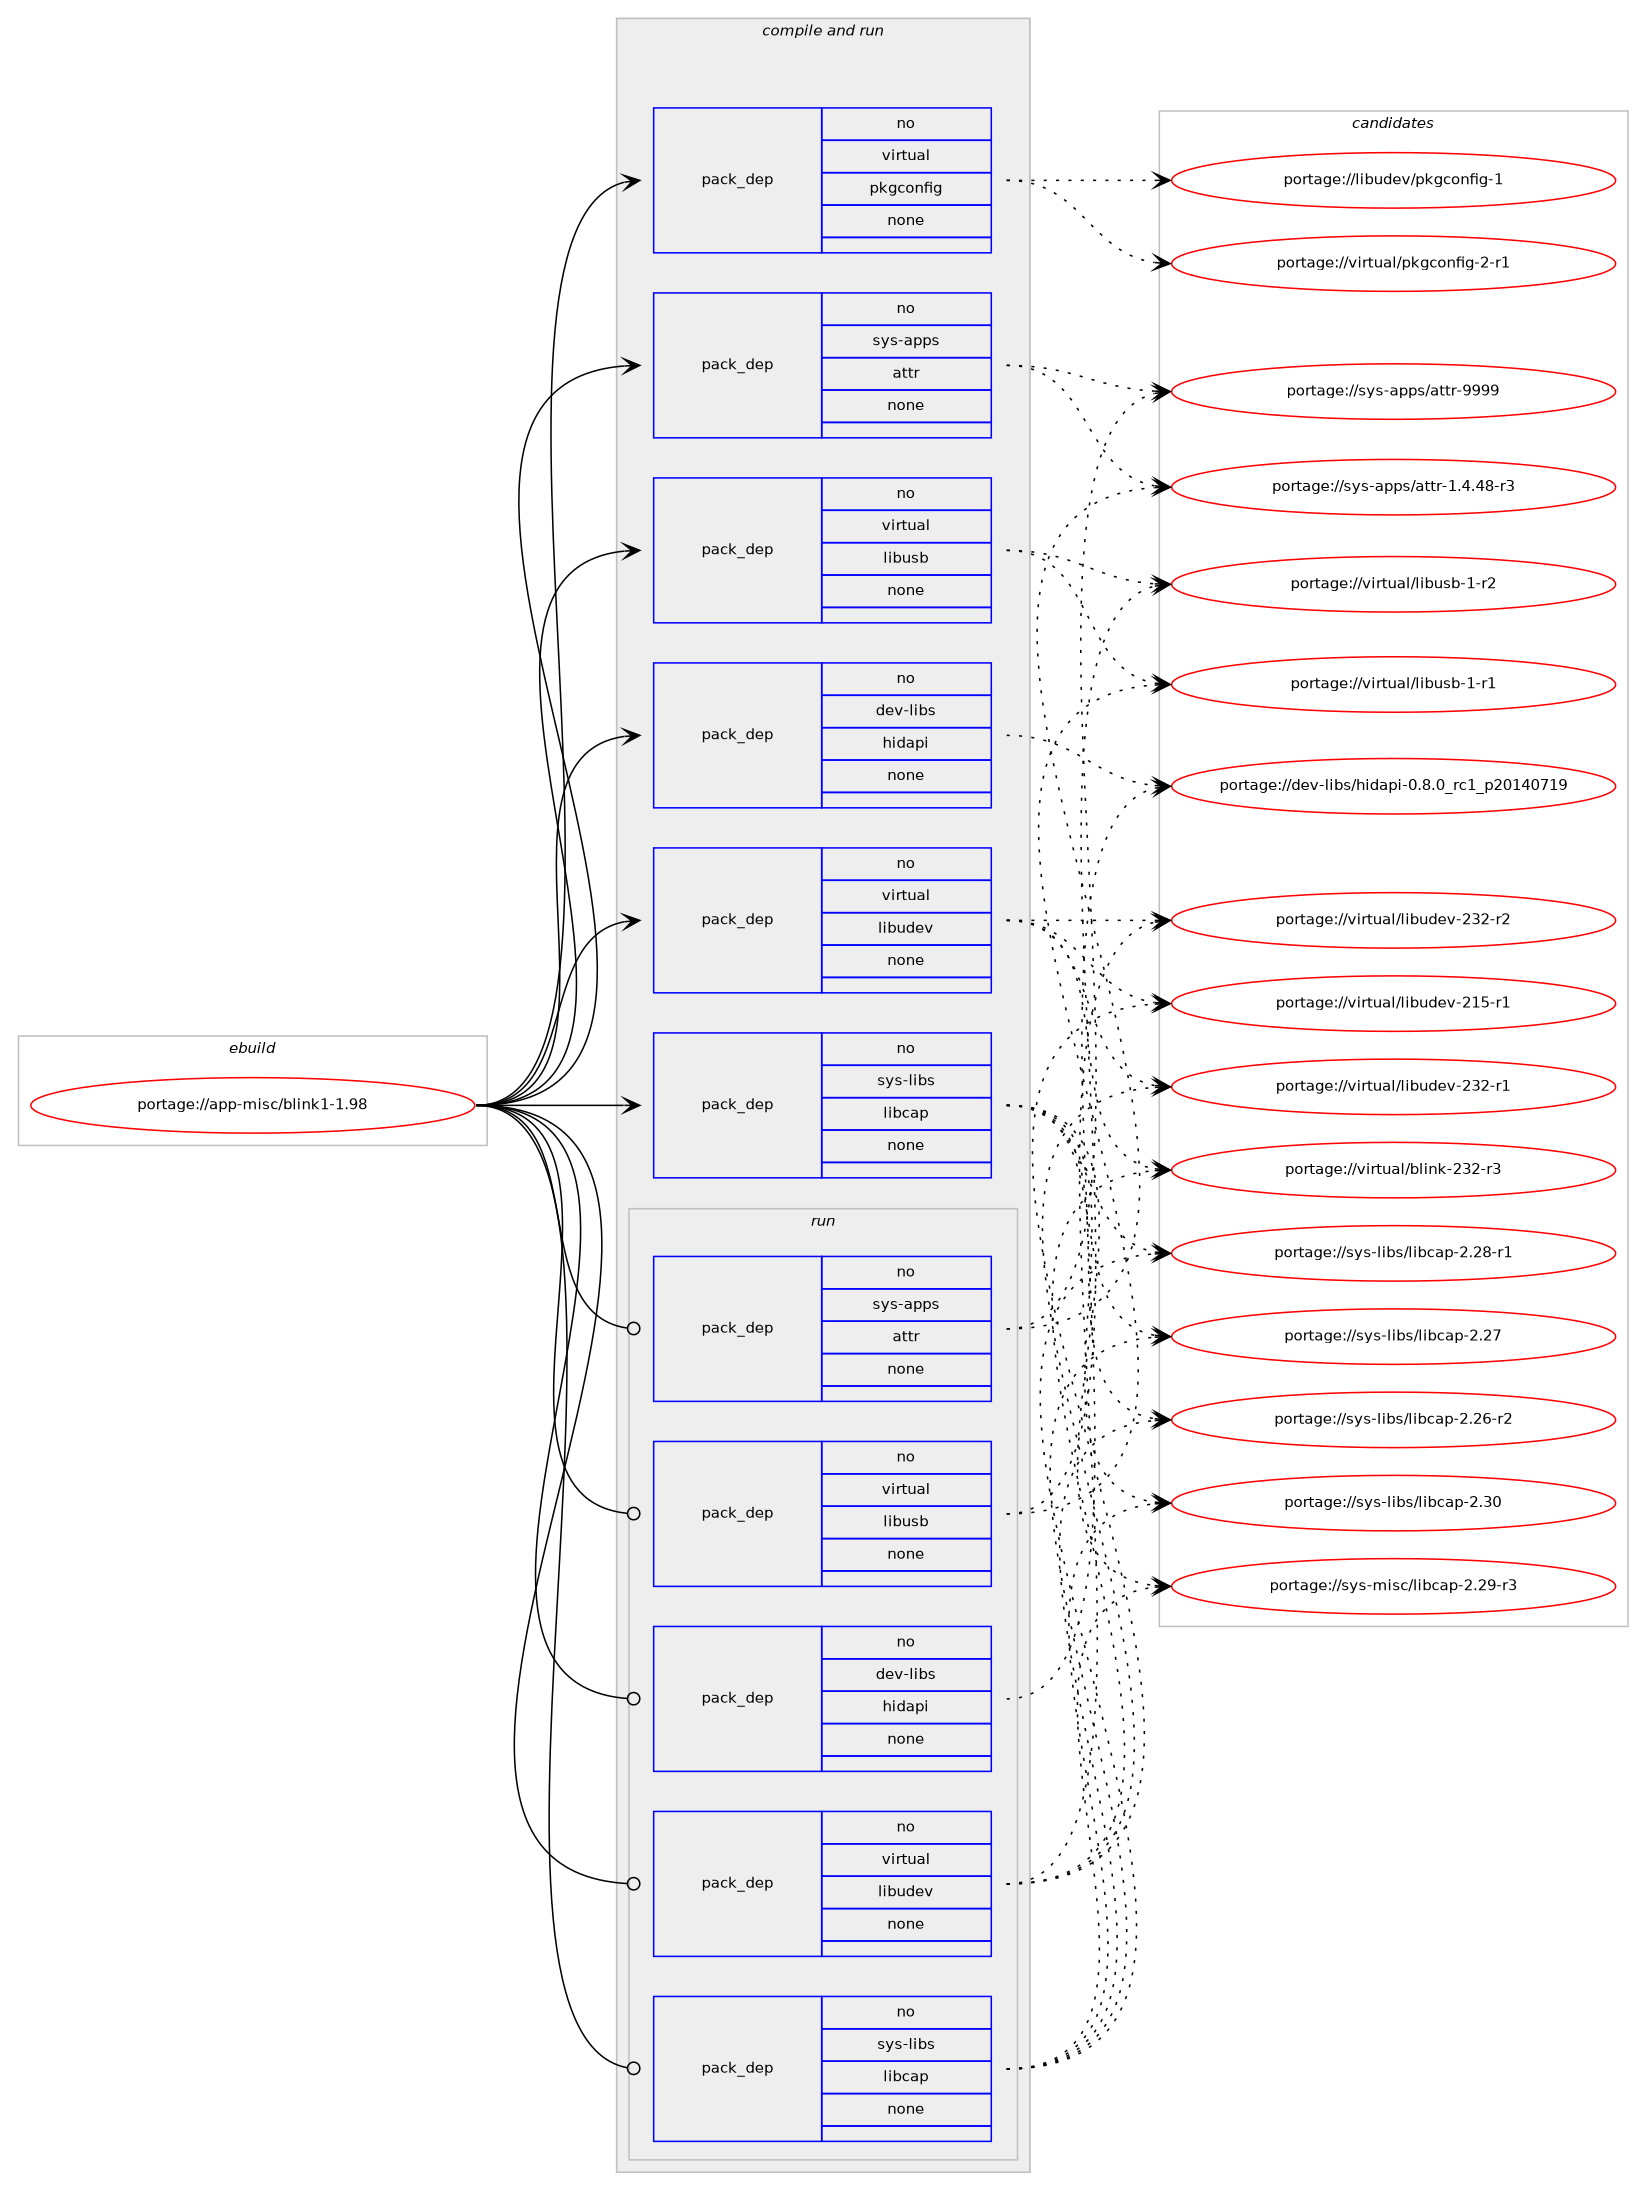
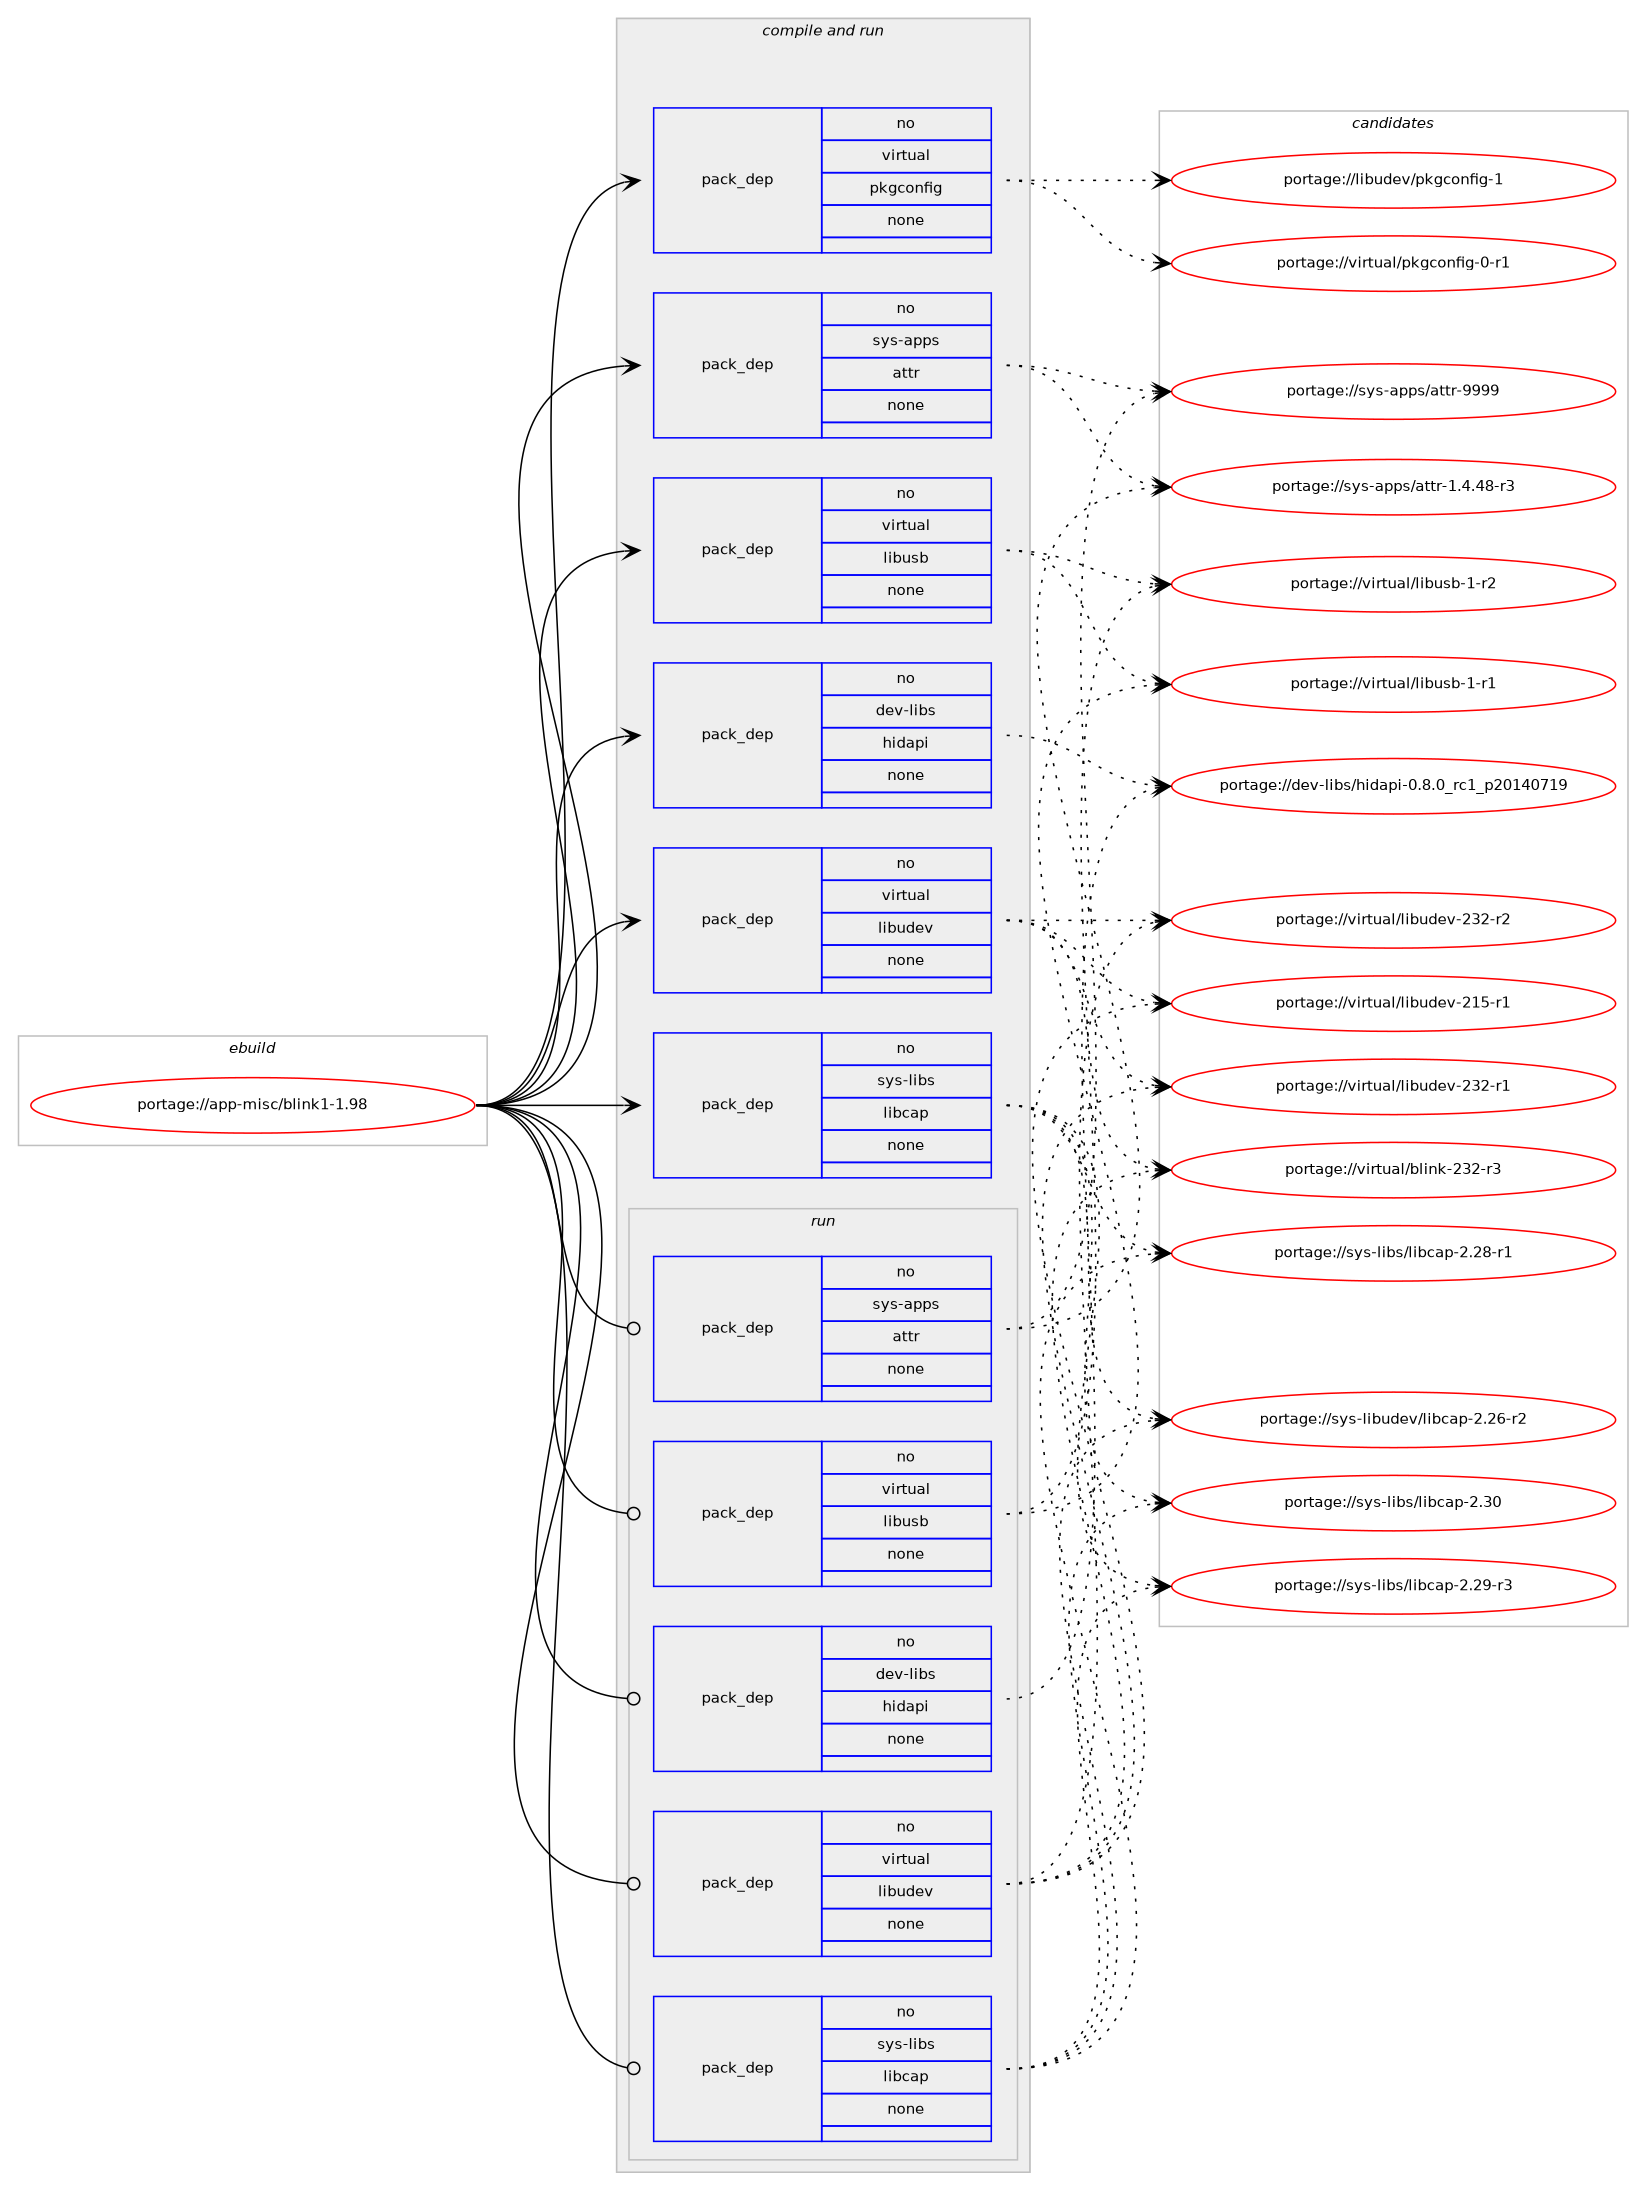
  digraph {
    compound=true
    concentrate=true
    fontname=Helvetica
    fontsize=10
    newrank=true
    rankdir=LR
    ranksep=1.5
    node [color=red fontname=Helvetica fontsize=10]
    edge [arrowhead=vee headport=w style=dotted tailport=e weight=100]
    n1 [label="portage://app-misc/blink1-1.98" width=4]
    n2 [color=blue label=<<TABLE BORDER="0" CELLBORDER="1" CELLSPACING="0" CELLPADDING="4" WIDTH="220"><TR><TD ROWSPAN="6" CELLPADDING="30">pack_dep</TD></TR><TR><TD WIDTH="110">no</TD></TR><TR><TD>dev-libs</TD></TR><TR><TD>hidapi</TD></TR><TR><TD>none</TD></TR><TR><TD></TD></TR></TABLE>> shape=none]
    n3 [color=blue label=<<TABLE BORDER="0" CELLBORDER="1" CELLSPACING="0" CELLPADDING="4" WIDTH="220"><TR><TD ROWSPAN="6" CELLPADDING="30">pack_dep</TD></TR><TR><TD WIDTH="110">no</TD></TR><TR><TD>sys-apps</TD></TR><TR><TD>attr</TD></TR><TR><TD>none</TD></TR><TR><TD></TD></TR></TABLE>> shape=none]
    n4 [color=blue label=<<TABLE BORDER="0" CELLBORDER="1" CELLSPACING="0" CELLPADDING="4" WIDTH="220"><TR><TD ROWSPAN="6" CELLPADDING="30">pack_dep</TD></TR><TR><TD WIDTH="110">no</TD></TR><TR><TD>sys-libs</TD></TR><TR><TD>libcap</TD></TR><TR><TD>none</TD></TR><TR><TD></TD></TR></TABLE>> shape=none]
    n5 [color=blue label=<<TABLE BORDER="0" CELLBORDER="1" CELLSPACING="0" CELLPADDING="4" WIDTH="220"><TR><TD ROWSPAN="6" CELLPADDING="30">pack_dep</TD></TR><TR><TD WIDTH="110">no</TD></TR><TR><TD>virtual</TD></TR><TR><TD>libudev</TD></TR><TR><TD>none</TD></TR><TR><TD></TD></TR></TABLE>> shape=none]
    n6 [color=blue label=<<TABLE BORDER="0" CELLBORDER="1" CELLSPACING="0" CELLPADDING="4" WIDTH="220"><TR><TD ROWSPAN="6" CELLPADDING="30">pack_dep</TD></TR><TR><TD WIDTH="110">no</TD></TR><TR><TD>virtual</TD></TR><TR><TD>libusb</TD></TR><TR><TD>none</TD></TR><TR><TD></TD></TR></TABLE>> shape=none]
    n7 [color=blue label=<<TABLE BORDER="0" CELLBORDER="1" CELLSPACING="0" CELLPADDING="4" WIDTH="220"><TR><TD ROWSPAN="6" CELLPADDING="30">pack_dep</TD></TR><TR><TD WIDTH="110">no</TD></TR><TR><TD>virtual</TD></TR><TR><TD>pkgconfig</TD></TR><TR><TD>none</TD></TR><TR><TD></TD></TR></TABLE>> shape=none]
    n8 [color=blue label=<<TABLE BORDER="0" CELLBORDER="1" CELLSPACING="0" CELLPADDING="4" WIDTH="220"><TR><TD ROWSPAN="6" CELLPADDING="30">pack_dep</TD></TR><TR><TD WIDTH="110">no</TD></TR><TR><TD>dev-libs</TD></TR><TR><TD>hidapi</TD></TR><TR><TD>none</TD></TR><TR><TD></TD></TR></TABLE>> shape=none]
    n9 [color=blue label=<<TABLE BORDER="0" CELLBORDER="1" CELLSPACING="0" CELLPADDING="4" WIDTH="220"><TR><TD ROWSPAN="6" CELLPADDING="30">pack_dep</TD></TR><TR><TD WIDTH="110">no</TD></TR><TR><TD>sys-apps</TD></TR><TR><TD>attr</TD></TR><TR><TD>none</TD></TR><TR><TD></TD></TR></TABLE>> shape=none]
    n10 [color=blue label=<<TABLE BORDER="0" CELLBORDER="1" CELLSPACING="0" CELLPADDING="4" WIDTH="220"><TR><TD ROWSPAN="6" CELLPADDING="30">pack_dep</TD></TR><TR><TD WIDTH="110">no</TD></TR><TR><TD>sys-libs</TD></TR><TR><TD>libcap</TD></TR><TR><TD>none</TD></TR><TR><TD></TD></TR></TABLE>> shape=none]
    n11 [color=blue label=<<TABLE BORDER="0" CELLBORDER="1" CELLSPACING="0" CELLPADDING="4" WIDTH="220"><TR><TD ROWSPAN="6" CELLPADDING="30">pack_dep</TD></TR><TR><TD WIDTH="110">no</TD></TR><TR><TD>virtual</TD></TR><TR><TD>libudev</TD></TR><TR><TD>none</TD></TR><TR><TD></TD></TR></TABLE>> shape=none]
    n12 [color=blue label=<<TABLE BORDER="0" CELLBORDER="1" CELLSPACING="0" CELLPADDING="4" WIDTH="220"><TR><TD ROWSPAN="6" CELLPADDING="30">pack_dep</TD></TR><TR><TD WIDTH="110">no</TD></TR><TR><TD>virtual</TD></TR><TR><TD>libusb</TD></TR><TR><TD>none</TD></TR><TR><TD></TD></TR></TABLE>> shape=none]
    n13 [label="portage://dev-libs/hidapi-0.8.0_rc1_p20140719" width=4]
    n14 [label="portage://sys-apps/attr-9999" width=4]
    n15 [label="portage://sys-apps/attr-1.4.48-r3" width=4]
    n16 [label="portage://sys-libs/libcap-2.30" width=4]
-   n17 [label="portage://sys-misc/libcap-2.29-r3" width=4]
+   n17 [label="portage://sys-libs/libcap-2.29-r3" width=4]
    n18 [label="portage://sys-libs/libcap-2.28-r1" width=4]
-   n19 [label="portage://sys-libs/libcap-2.27" width=4]
-   n20 [label="portage://sys-libs/libcap-2.26-r2" width=4]
+   n20 [label="portage://sys-libudev/libcap-2.26-r2" width=4]
    n21 [label="portage://virtual/blink-232-r3" width=4]
    n22 [label="portage://virtual/libudev-232-r2" width=4]
    n23 [label="portage://virtual/libudev-232-r1" width=4]
    n24 [label="portage://virtual/libudev-215-r1" width=4]
    n25 [label="portage://virtual/libusb-1-r2" width=4]
    n26 [label="portage://virtual/libusb-1-r1" width=4]
    n27 [label="portage://libudev/pkgconfig-1" width=4]
-   n28 [label="portage://virtual/pkgconfig-2-r1" width=4]
+   n28 [label="portage://virtual/pkgconfig-0-r1" width=4]
    subgraph cluster_1 {
      color=gray
      label=<<i>ebuild</i>>
      rank=same
      n1
    }
    subgraph cluster_2 {
      color=gray
      label=<<i>dependencies</i>>
      subgraph cluster_3 {
        color=gray
        fillcolor="#eeeeee"
        label=<<i>compile</i>>
        style=filled
        subgraph sub_4 {
          color=gray
          fillcolor="#eeeeee"
          label=<<i>compile</i>>
          style=filled
          n2
        }
        subgraph sub_5 {
          color=gray
          fillcolor="#eeeeee"
          label=<<i>compile</i>>
          style=filled
          n3
        }
        subgraph sub_6 {
          color=gray
          fillcolor="#eeeeee"
          label=<<i>compile</i>>
          style=filled
          n4
        }
        subgraph sub_7 {
          color=gray
          fillcolor="#eeeeee"
          label=<<i>compile</i>>
          style=filled
          n5
        }
        subgraph sub_8 {
          color=gray
          fillcolor="#eeeeee"
          label=<<i>compile</i>>
          style=filled
          n6
        }
        subgraph sub_9 {
          color=gray
          fillcolor="#eeeeee"
          label=<<i>compile</i>>
          style=filled
          n7
        }
      }
      subgraph cluster_10 {
        color=gray
        fillcolor="#eeeeee"
        label=<<i>compile and run</i>>
        style=filled
      }
      subgraph cluster_11 {
        color=gray
        fillcolor="#eeeeee"
        label=<<i>run</i>>
        style=filled
        subgraph sub_12 {
          color=gray
          fillcolor="#eeeeee"
          label=<<i>run</i>>
          style=filled
          n8
        }
        subgraph sub_13 {
          color=gray
          fillcolor="#eeeeee"
          label=<<i>run</i>>
          style=filled
          n9
        }
        subgraph sub_14 {
          color=gray
          fillcolor="#eeeeee"
          label=<<i>run</i>>
          style=filled
          n10
        }
        subgraph sub_15 {
          color=gray
          fillcolor="#eeeeee"
          label=<<i>run</i>>
          style=filled
          n11
        }
        subgraph sub_16 {
          color=gray
          fillcolor="#eeeeee"
          label=<<i>run</i>>
          style=filled
          n12
        }
      }
    }
    subgraph cluster_17 {
      color=gray
      label=<<i>candidates</i>>
      rank=same
      subgraph sub_18 {
        color=black
        label=<<i>candidates</i>>
        nodesep=1
        rank=same
        n13
      }
      subgraph sub_19 {
        color=black
        label=<<i>candidates</i>>
        nodesep=1
        rank=same
        n14
        n15
      }
      subgraph sub_20 {
        color=black
        label=<<i>candidates</i>>
        nodesep=1
        rank=same
        n16
        n17
        n18
-       n19
        n20
      }
      subgraph sub_21 {
        color=black
        label=<<i>candidates</i>>
        nodesep=1
        rank=same
        n21
        n22
        n23
        n24
      }
      subgraph sub_22 {
        color=black
        label=<<i>candidates</i>>
        nodesep=1
        rank=same
        n25
        n26
      }
      subgraph sub_23 {
        color=black
        label=<<i>candidates</i>>
        nodesep=1
        rank=same
        n27
        n28
      }
      subgraph sub_24 {
        color=black
        label=<<i>candidates</i>>
        nodesep=1
        rank=same
        n13
      }
      subgraph sub_25 {
        color=black
        label=<<i>candidates</i>>
        nodesep=1
        rank=same
        n14
        n15
      }
      subgraph sub_26 {
        color=black
        label=<<i>candidates</i>>
        nodesep=1
        rank=same
        n16
        n17
        n18
-       n19
        n20
      }
      subgraph sub_27 {
        color=black
        label=<<i>candidates</i>>
        nodesep=1
        rank=same
        n21
        n22
        n23
        n24
      }
      subgraph sub_28 {
        color=black
        label=<<i>candidates</i>>
        nodesep=1
        rank=same
        n25
        n26
      }
    }
    n1 -> n2 [style=solid weight=20]
    n1 -> n3 [style=solid weight=20]
    n1 -> n4 [style=solid weight=20]
    n1 -> n5 [style=solid weight=20]
    n1 -> n6 [style=solid weight=20]
    n1 -> n7 [style=solid weight=20]
    n1 -> n8 [arrowhead=odot style=solid weight=20]
    n1 -> n9 [arrowhead=odot style=solid weight=20]
    n1 -> n10 [arrowhead=odot style=solid weight=20]
    n1 -> n11 [arrowhead=odot style=solid weight=20]
    n1 -> n12 [arrowhead=odot style=solid weight=20]
    n2 -> n13
    n3 -> n14
    n3 -> n15
    n4 -> n16
    n4 -> n17
    n4 -> n18
-   n4 -> n19
    n4 -> n20
    n5 -> n21
    n5 -> n22
    n5 -> n23
    n5 -> n24
    n6 -> n25
    n6 -> n26
    n7 -> n27
    n7 -> n28
    n8 -> n13
    n9 -> n14
    n9 -> n15
    n10 -> n16
    n10 -> n17
    n10 -> n18
-   n10 -> n19
    n10 -> n20
    n11 -> n21
    n11 -> n22
    n11 -> n23
    n11 -> n24
    n12 -> n25
    n12 -> n26
  }
